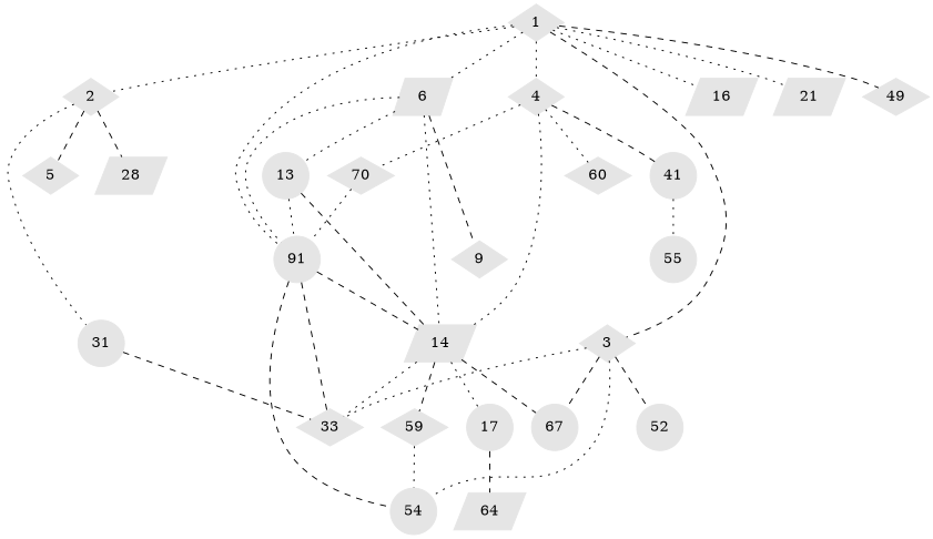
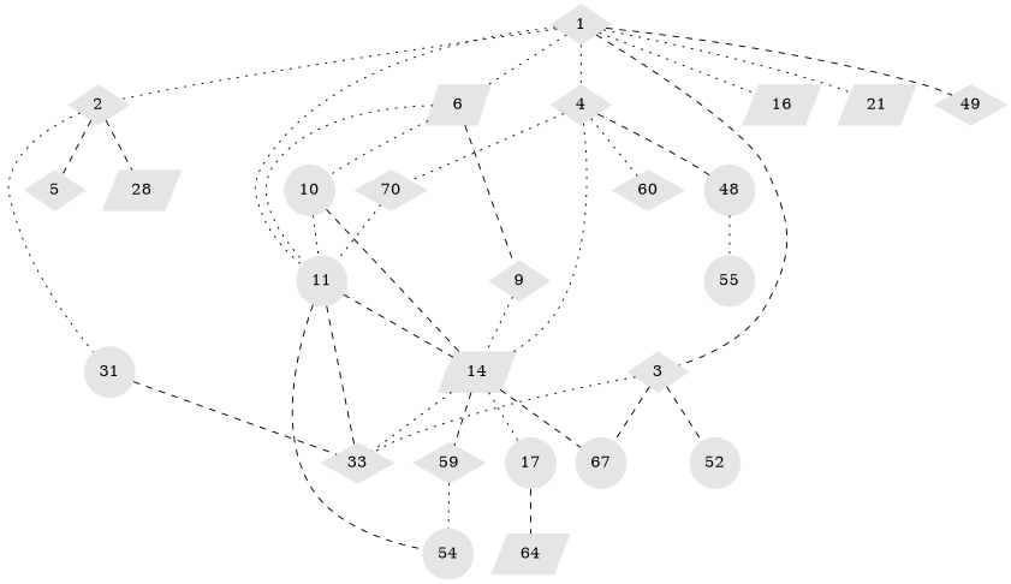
  graph {
    node [color=gray90 shape=diamond style=filled]
    edge [style=dotted]
    1
    2
    3 [super="+47+32+78"]
    4 [super="+8+50+13"]
    6 [shape=parallelogram super="+29+7+61+34"]
-   11 [shape=circle super="+46+44+71+15+12" label=91]
+   11 [shape=circle super="+46+44+71+15+12"]
    16 [shape=parallelogram super="+86+41"]
    21 [shape=parallelogram]
    49
    5
    28 [shape=parallelogram super="+56"]
    31 [shape=circle super="+51"]
    33 [super="+66"]
    52 [shape=circle]
    54 [shape=circle]
    67 [shape=circle super="+79"]
    14 [shape=parallelogram super="+26+58+18"]
-   48 [shape=circle label=41]
+   48 [shape=circle]
    60
    70
    9 [super="+36"]
-   10 [shape=circle super="+27" label=13]
+   10 [shape=circle super="+27"]
    17 [shape=circle super="+69+30"]
    59
    55 [shape=circle super="+82"]
    64 [shape=parallelogram super="+83"]
    1 -- 2
    1 -- 3 [style=dashed]
    1 -- 4
    1 -- 6 [weight=2]
    1 -- 11
    1 -- 16
    1 -- 21
    1 -- 49 [style=dashed]
    2 -- 5 [style=dashed]
    2 -- 28 [style=dashed]
    2 -- 31
    3 -- 33
    3 -- 52 [style=dashed]
-   3 -- 54
    3 -- 67 [style=dashed]
    4 -- 14 [weight=2]
    4 -- 48 [style=dashed]
    4 -- 60
    4 -- 70
    6 -- 11
-   6 -- 14 [weight=3]
+   9 -- 14 [weight=3]
    6 -- 9 [style=dashed]
    6 -- 10 [weight=2]
    11 -- 33 [style=dashed]
    11 -- 54 [style=dashed]
    11 -- 14 [style=dashed]
    31 -- 33 [style=dashed]
    14 -- 33
    14 -- 67 [style=dashed]
    14 -- 17
    14 -- 59 [style=dashed]
    48 -- 55
    70 -- 11 [weight=2]
    10 -- 11
    10 -- 14 [style=dashed]
    17 -- 64 [style=dashed]
    59 -- 54
  }
